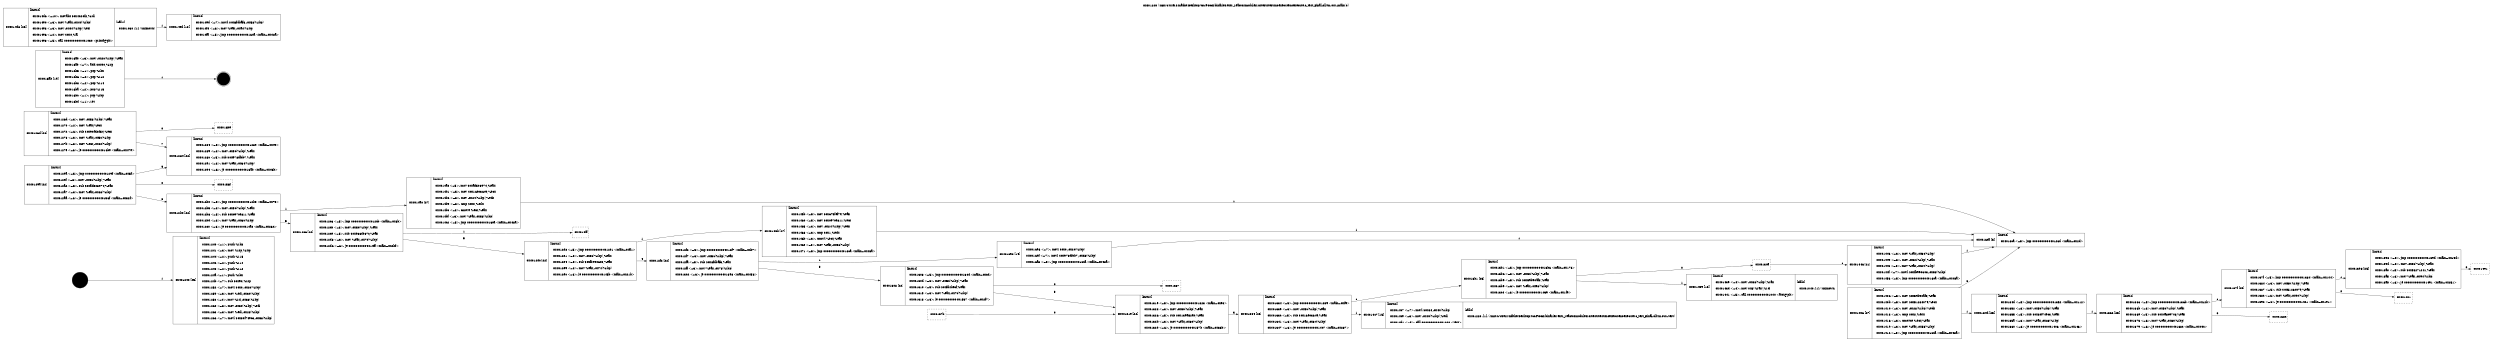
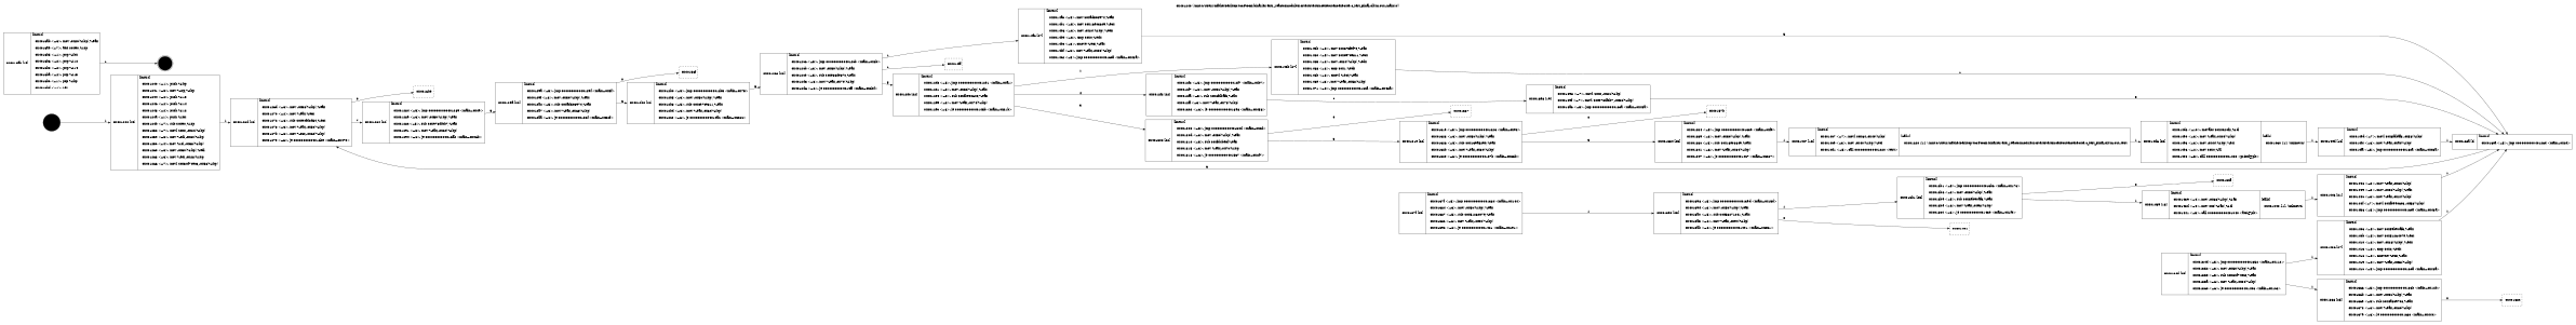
  digraph {
    label="0x401240 (/mnt/c/Users/mathe/Desktop/tcc/POCII/binaries/extr_reactosmodulesrosteststestsnoexecutenoexecute.c_test_Final-ollvm.out::main(0))"
    labelloc=t
    rankdir=LR
    node [shape=record]
    Entry [fillcolor=black height=0.3 shape=circle style=filled width=0.3]
    n2 [label="{\n     0x401240 [45]\l\n     | [instrs]\l\n     &nbsp;&nbsp;0x401240 \<+1\>: push %rbp\l\n     &nbsp;&nbsp;0x401241 \<+3\>: mov %rsp,%rbp\l\n     &nbsp;&nbsp;0x401244 \<+2\>: push %r15\l\n     &nbsp;&nbsp;0x401246 \<+2\>: push %r14\l\n     &nbsp;&nbsp;0x401248 \<+2\>: push %r12\l\n     &nbsp;&nbsp;0x40124a \<+1\>: push %rbx\l\n     &nbsp;&nbsp;0x40124b \<+7\>: sub $0x90,%rsp\l\n     &nbsp;&nbsp;0x401252 \<+7\>: movl $0x0,-0x2c(%rbp)\l\n     &nbsp;&nbsp;0x401259 \<+3\>: mov %edi,-0x30(%rbp)\l\n     &nbsp;&nbsp;0x40125c \<+4\>: mov %rsi,-0x38(%rbp)\l\n     &nbsp;&nbsp;0x401260 \<+3\>: mov -0x30(%rbp),%edi\l\n     &nbsp;&nbsp;0x401263 \<+3\>: mov %edi,-0x28(%rbp)\l\n     &nbsp;&nbsp;0x401266 \<+7\>: movl $0x30f74ec3,-0x58(%rbp)\l\n  }"]
    n3 [label="{\n     0x40126d [23]\l\n     | [instrs]\l\n     &nbsp;&nbsp;0x40126d \<+3\>: mov -0x58(%rbp),%eax\l\n     &nbsp;&nbsp;0x401270 \<+2\>: mov %eax,%ecx\l\n     &nbsp;&nbsp;0x401272 \<+6\>: sub $0x90fd2d54,%ecx\l\n     &nbsp;&nbsp;0x401278 \<+3\>: mov %eax,-0x5c(%rbp)\l\n     &nbsp;&nbsp;0x40127b \<+3\>: mov %ecx,-0x60(%rbp)\l\n     &nbsp;&nbsp;0x40127e \<+6\>: je 00000000004016be \<main+0x47e\>\l\n  }"]
    n4 [label="{\n     0x4016be\l\n  }" style=dashed]
    n5 [label="{\n     0x401284 [22]\l\n     | [instrs]\l\n     &nbsp;&nbsp;0x401284 \<+5\>: jmp 0000000000401289 \<main+0x49\>\l\n     &nbsp;&nbsp;0x401289 \<+3\>: mov -0x5c(%rbp),%eax\l\n     &nbsp;&nbsp;0x40128c \<+5\>: sub $0x978df0b7,%eax\l\n     &nbsp;&nbsp;0x401291 \<+3\>: mov %eax,-0x64(%rbp)\l\n     &nbsp;&nbsp;0x401294 \<+6\>: je 00000000004016ab \<main+0x46b\>\l\n  }"]
    n6 [label="{\n     0x40129a [22]\l\n     | [instrs]\l\n     &nbsp;&nbsp;0x40129a \<+5\>: jmp 000000000040129f \<main+0x5f\>\l\n     &nbsp;&nbsp;0x40129f \<+3\>: mov -0x5c(%rbp),%eax\l\n     &nbsp;&nbsp;0x4012a2 \<+5\>: sub $0xad503974,%eax\l\n     &nbsp;&nbsp;0x4012a7 \<+3\>: mov %eax,-0x68(%rbp)\l\n     &nbsp;&nbsp;0x4012aa \<+6\>: je 000000000040156f \<main+0x32f\>\l\n  }"]
    n7 [label="{\n     0x4016ab [19]\l\n     | [instrs]\l\n     &nbsp;&nbsp;0x4016ab \<+3\>: mov -0x2c(%rbp),%eax\l\n     &nbsp;&nbsp;0x4016ae \<+7\>: add $0x90,%rsp\l\n     &nbsp;&nbsp;0x4016b5 \<+1\>: pop %rbx\l\n     &nbsp;&nbsp;0x4016b6 \<+2\>: pop %r12\l\n     &nbsp;&nbsp;0x4016b8 \<+2\>: pop %r14\l\n     &nbsp;&nbsp;0x4016ba \<+2\>: pop %r15\l\n     &nbsp;&nbsp;0x4016bc \<+1\>: pop %rbp\l\n     &nbsp;&nbsp;0x4016bd \<+1\>: ret\l\n  }"]
    Exit [fillcolor=black height=0.3 peripheries=2 shape=circle style=filled width=0.3]
    n9 [label="{\n     0x40156f\l\n  }" style=dashed]
    n10 [label="{\n     0x4012b0 [22]\l\n     | [instrs]\l\n     &nbsp;&nbsp;0x4012b0 \<+5\>: jmp 00000000004012b5 \<main+0x75\>\l\n     &nbsp;&nbsp;0x4012b5 \<+3\>: mov -0x5c(%rbp),%eax\l\n     &nbsp;&nbsp;0x4012b8 \<+5\>: sub $0xc97c9811,%eax\l\n     &nbsp;&nbsp;0x4012bd \<+3\>: mov %eax,-0x6c(%rbp)\l\n     &nbsp;&nbsp;0x4012c0 \<+6\>: je 00000000004014ac \<main+0x26c\>\l\n  }"]
    n11 [label="{\n     0x4014ac [27]\l\n     | [instrs]\l\n     &nbsp;&nbsp;0x4014ac \<+5\>: mov $0xad503974,%eax\l\n     &nbsp;&nbsp;0x4014b1 \<+5\>: mov $0x16e03649,%ecx\l\n     &nbsp;&nbsp;0x4014b6 \<+3\>: mov -0x24(%rbp),%edx\l\n     &nbsp;&nbsp;0x4014b9 \<+3\>: cmp $0x0,%edx\l\n     &nbsp;&nbsp;0x4014bc \<+3\>: cmove %ecx,%eax\l\n     &nbsp;&nbsp;0x4014bf \<+3\>: mov %eax,-0x58(%rbp)\l\n     &nbsp;&nbsp;0x4014c2 \<+5\>: jmp 00000000004016ca \<main+0x48a\>\l\n  }"]
    n12 [label="{\n     0x4012c6 [22]\l\n     | [instrs]\l\n     &nbsp;&nbsp;0x4012c6 \<+5\>: jmp 00000000004012cb \<main+0x8b\>\l\n     &nbsp;&nbsp;0x4012cb \<+3\>: mov -0x5c(%rbp),%eax\l\n     &nbsp;&nbsp;0x4012ce \<+5\>: sub $0xe36de87c,%eax\l\n     &nbsp;&nbsp;0x4012d3 \<+3\>: mov %eax,-0x70(%rbp)\l\n     &nbsp;&nbsp;0x4012d6 \<+6\>: je 00000000004014ff \<main+0x2bf\>\l\n  }"]
    n13 [label="{\n     0x4014ed [18]\l\n     | [instrs]\l\n     &nbsp;&nbsp;0x4014ed \<+7\>: movl $0x8fdbaf3,-0x58(%rbp)\l\n     &nbsp;&nbsp;0x4014f4 \<+6\>: mov %eax,-0xa4(%rbp)\l\n     &nbsp;&nbsp;0x4014fa \<+5\>: jmp 00000000004016ca \<main+0x48a\>\l\n  }"]
    n14 [label="{\n     0x4016ca [5]\l\n     | [instrs]\l\n     &nbsp;&nbsp;0x4016ca \<+5\>: jmp 000000000040126d \<main+0x2d\>\l\n  }"]
    n15 [label="{\n     0x4014ff\l\n  }" style=dashed]
    n16 [label="{\n     0x4012dc [22]\l\n     | [instrs]\l\n     &nbsp;&nbsp;0x4012dc \<+5\>: jmp 00000000004012e1 \<main+0xa1\>\l\n     &nbsp;&nbsp;0x4012e1 \<+3\>: mov -0x5c(%rbp),%eax\l\n     &nbsp;&nbsp;0x4012e4 \<+5\>: sub $0xfb990603,%eax\l\n     &nbsp;&nbsp;0x4012e9 \<+3\>: mov %eax,-0x74(%rbp)\l\n     &nbsp;&nbsp;0x4012ec \<+6\>: je 000000000040145b \<main+0x21b\>\l\n  }"]
    n17 [label="{\n     0x4014d6 [23]\l\n     | [instrs]\l\n     &nbsp;&nbsp;0x4014d6 \<+10\>: movabs $0x4020f2,%rdi\l\n     &nbsp;&nbsp;0x4014e0 \<+3\>: mov %eax,-0x44(%rbp)\l\n     &nbsp;&nbsp;0x4014e3 \<+3\>: mov -0x44(%rbp),%esi\l\n     &nbsp;&nbsp;0x4014e6 \<+2\>: mov $0x0,%al\l\n     &nbsp;&nbsp;0x4014e8 \<+5\>: call 0000000000401030 \<printf@plt\>\l\n     | [calls]\l\n     &nbsp;&nbsp;0x401030 \{1\} (unknown)\l\n  }"]
    n18 [label="{\n     0x40145b [27]\l\n     | [instrs]\l\n     &nbsp;&nbsp;0x40145b \<+5\>: mov $0x675fef7e,%eax\l\n     &nbsp;&nbsp;0x401460 \<+5\>: mov $0xc97c9811,%ecx\l\n     &nbsp;&nbsp;0x401465 \<+3\>: mov -0x24(%rbp),%edx\l\n     &nbsp;&nbsp;0x401468 \<+3\>: cmp $0x1,%edx\l\n     &nbsp;&nbsp;0x40146b \<+3\>: cmovl %ecx,%eax\l\n     &nbsp;&nbsp;0x40146e \<+3\>: mov %eax,-0x58(%rbp)\l\n     &nbsp;&nbsp;0x401471 \<+5\>: jmp 00000000004016ca \<main+0x48a\>\l\n  }"]
    n19 [label="{\n     0x4012f2 [22]\l\n     | [instrs]\l\n     &nbsp;&nbsp;0x4012f2 \<+5\>: jmp 00000000004012f7 \<main+0xb7\>\l\n     &nbsp;&nbsp;0x4012f7 \<+3\>: mov -0x5c(%rbp),%eax\l\n     &nbsp;&nbsp;0x4012fa \<+5\>: sub $0x8fdbaf3,%eax\l\n     &nbsp;&nbsp;0x4012ff \<+3\>: mov %eax,-0x78(%rbp)\l\n     &nbsp;&nbsp;0x401302 \<+6\>: je 0000000000401698 \<main+0x458\>\l\n  }"]
    n20 [label="{\n     0x401446 [21]\l\n     | [instrs]\l\n     &nbsp;&nbsp;0x401446 \<+3\>: mov %eax,-0x3c(%rbp)\l\n     &nbsp;&nbsp;0x401449 \<+3\>: mov -0x3c(%rbp),%eax\l\n     &nbsp;&nbsp;0x40144c \<+3\>: mov %eax,-0x24(%rbp)\l\n     &nbsp;&nbsp;0x40144f \<+7\>: movl $0xfb990603,-0x58(%rbp)\l\n     &nbsp;&nbsp;0x401456 \<+5\>: jmp 00000000004016ca \<main+0x48a\>\l\n  }"]
    n21 [label="{\n     0x401698 [19]\l\n     | [instrs]\l\n     &nbsp;&nbsp;0x401698 \<+7\>: movl $0x0,-0x2c(%rbp)\l\n     &nbsp;&nbsp;0x40169f \<+7\>: movl $0x978df0b7,-0x58(%rbp)\l\n     &nbsp;&nbsp;0x4016a6 \<+5\>: jmp 00000000004016ca \<main+0x48a\>\l\n  }"]
    n22 [label="{\n     0x401308 [22]\l\n     | [instrs]\l\n     &nbsp;&nbsp;0x401308 \<+5\>: jmp 000000000040130d \<main+0xcd\>\l\n     &nbsp;&nbsp;0x40130d \<+3\>: mov -0x5c(%rbp),%eax\l\n     &nbsp;&nbsp;0x401310 \<+5\>: sub $0xfd4becf,%eax\l\n     &nbsp;&nbsp;0x401315 \<+3\>: mov %eax,-0x7c(%rbp)\l\n     &nbsp;&nbsp;0x401318 \<+6\>: je 0000000000401537 \<main+0x2f7\>\l\n  }"]
    n23 [label="{\n     0x4013ca\l\n  }" style=dashed]
    n24 [label="{\n     0x401537\l\n  }" style=dashed]
    n25 [label="{\n     0x40131e [22]\l\n     | [instrs]\l\n     &nbsp;&nbsp;0x40131e \<+5\>: jmp 0000000000401323 \<main+0xe3\>\l\n     &nbsp;&nbsp;0x401323 \<+3\>: mov -0x5c(%rbp),%eax\l\n     &nbsp;&nbsp;0x401326 \<+5\>: sub $0x139a529b,%eax\l\n     &nbsp;&nbsp;0x40132b \<+3\>: mov %eax,-0x80(%rbp)\l\n     &nbsp;&nbsp;0x40132e \<+6\>: je 000000000040157b \<main+0x33b\>\l\n  }"]
    n26 [label="{\n     0x401439 [13]\l\n     | [instrs]\l\n     &nbsp;&nbsp;0x401439 \<+4\>: mov -0x38(%rbp),%rax\l\n     &nbsp;&nbsp;0x40143d \<+4\>: mov 0x8(%rax),%rdi\l\n     &nbsp;&nbsp;0x401441 \<+5\>: call 0000000000401040 \<atoi@plt\>\l\n     | [calls]\l\n     &nbsp;&nbsp;0x401040 \{1\} (unknown)\l\n  }"]
    n27 [label="{\n     0x40157b\l\n  }" style=dashed]
    n28 [label="{\n     0x401334 [25]\l\n     | [instrs]\l\n     &nbsp;&nbsp;0x401334 \<+5\>: jmp 0000000000401339 \<main+0xf9\>\l\n     &nbsp;&nbsp;0x401339 \<+3\>: mov -0x5c(%rbp),%eax\l\n     &nbsp;&nbsp;0x40133c \<+5\>: sub $0x16e03649,%eax\l\n     &nbsp;&nbsp;0x401341 \<+6\>: mov %eax,-0x84(%rbp)\l\n     &nbsp;&nbsp;0x401347 \<+6\>: je 00000000004014c7 \<main+0x287\>\l\n  }"]
    n29 [label="{\n     0x4013b1 [25]\l\n     | [instrs]\l\n     &nbsp;&nbsp;0x4013b1 \<+5\>: jmp 00000000004013b6 \<main+0x176\>\l\n     &nbsp;&nbsp;0x4013b6 \<+3\>: mov -0x5c(%rbp),%eax\l\n     &nbsp;&nbsp;0x4013b9 \<+5\>: sub $0x59b90af3,%eax\l\n     &nbsp;&nbsp;0x4013be \<+6\>: mov %eax,-0x98(%rbp)\l\n     &nbsp;&nbsp;0x4013c4 \<+6\>: je 0000000000401439 \<main+0x1f9\>\l\n  }"]
    n30 [label="{\n     0x4014c7 [15]\l\n     | [instrs]\l\n     &nbsp;&nbsp;0x4014c7 \<+7\>: movl $0x64,-0x40(%rbp)\l\n     &nbsp;&nbsp;0x4014ce \<+3\>: mov -0x40(%rbp),%edi\l\n     &nbsp;&nbsp;0x4014d1 \<+5\>: call 0000000000401220 \<test\>\l\n     | [calls]\l\n     &nbsp;&nbsp;0x401220 \{1\} (/mnt/c/Users/mathe/Desktop/tcc/POCII/binaries/extr_reactosmodulesrosteststestsnoexecutenoexecute.c_test_Final-ollvm.out::test)\l\n  }"]
    n31 [label="{\n     0x401491\l\n  }" style=dashed]
    n32 [label="{\n     0x40134d [25]\l\n     | [instrs]\l\n     &nbsp;&nbsp;0x40134d \<+5\>: jmp 0000000000401352 \<main+0x112\>\l\n     &nbsp;&nbsp;0x401352 \<+3\>: mov -0x5c(%rbp),%eax\l\n     &nbsp;&nbsp;0x401355 \<+5\>: sub $0x30f74ec3,%eax\l\n     &nbsp;&nbsp;0x40135a \<+6\>: mov %eax,-0x88(%rbp)\l\n     &nbsp;&nbsp;0x401360 \<+6\>: je 0000000000401406 \<main+0x1c6\>\l\n  }"]
    n33 [label="{\n     0x401406 [27]\l\n     | [instrs]\l\n     &nbsp;&nbsp;0x401406 \<+5\>: mov $0x59b90af3,%eax\l\n     &nbsp;&nbsp;0x40140b \<+5\>: mov $0x5126407e,%ecx\l\n     &nbsp;&nbsp;0x401410 \<+3\>: mov -0x28(%rbp),%edx\l\n     &nbsp;&nbsp;0x401413 \<+3\>: cmp $0x2,%edx\l\n     &nbsp;&nbsp;0x401416 \<+3\>: cmovne %ecx,%eax\l\n     &nbsp;&nbsp;0x401419 \<+3\>: mov %eax,-0x58(%rbp)\l\n     &nbsp;&nbsp;0x40141c \<+5\>: jmp 00000000004016ca \<main+0x48a\>\l\n  }"]
    n34 [label="{\n     0x401366 [25]\l\n     | [instrs]\l\n     &nbsp;&nbsp;0x401366 \<+5\>: jmp 000000000040136b \<main+0x12b\>\l\n     &nbsp;&nbsp;0x40136b \<+3\>: mov -0x5c(%rbp),%eax\l\n     &nbsp;&nbsp;0x40136e \<+5\>: sub $0x4a8c9708,%eax\l\n     &nbsp;&nbsp;0x401373 \<+6\>: mov %eax,-0x8c(%rbp)\l\n     &nbsp;&nbsp;0x401379 \<+6\>: je 000000000040168c \<main+0x44c\>\l\n  }"]
    n35 [label="{\n     0x401398 [25]\l\n     | [instrs]\l\n     &nbsp;&nbsp;0x401398 \<+5\>: jmp 000000000040139d \<main+0x15d\>\l\n     &nbsp;&nbsp;0x40139d \<+3\>: mov -0x5c(%rbp),%eax\l\n     &nbsp;&nbsp;0x4013a0 \<+5\>: sub $0x58271241,%eax\l\n     &nbsp;&nbsp;0x4013a5 \<+6\>: mov %eax,-0x94(%rbp)\l\n     &nbsp;&nbsp;0x4013ab \<+6\>: je 0000000000401491 \<main+0x251\>\l\n  }"]
    n36 [label="{\n     0x40137f [25]\l\n     | [instrs]\l\n     &nbsp;&nbsp;0x40137f \<+5\>: jmp 0000000000401384 \<main+0x144\>\l\n     &nbsp;&nbsp;0x401384 \<+3\>: mov -0x5c(%rbp),%eax\l\n     &nbsp;&nbsp;0x401387 \<+5\>: sub $0x5126407e,%eax\l\n     &nbsp;&nbsp;0x40138c \<+6\>: mov %eax,-0x90(%rbp)\l\n     &nbsp;&nbsp;0x401392 \<+6\>: je 0000000000401421 \<main+0x1e1\>\l\n  }"]
    n37 [label="{\n     0x40168c\l\n  }" style=dashed]
-   n38 [label="{\n     0x401421\l\n  }" style=dashed]
    Entry -> n2 [label=" 1"]
+   n2 -> n3 [label=" 1"]
    n3 -> n4 [label=" 0"]
    n3 -> n5 [label=" 7"]
-   n6 -> n5 [label=" 6"]
+   n5 -> n6 [label=" 6"]
    n6 -> n9 [label=" 0"]
    n6 -> n10 [label=" 6"]
    n7 -> Exit [label=" 1"]
-   n10 -> n11 [label=" 1"]
+   n12 -> n11 [label=" 1"]
    n10 -> n12 [label=" 5"]
-   n11 -> n14 [label=" 1"]
+   n11 -> n14 [label=" 5"]
    n12 -> n15 [label=" 1"]
    n12 -> n16 [label=" 5"]
+   n13 -> n14 [label=" 1"]
+   n14 -> n3 [label=" 6"]
    n16 -> n18 [label=" 1"]
    n16 -> n19 [label=" 4"]
    n17 -> n13 [label=" 1"]
    n18 -> n14 [label=" 1"]
    n19 -> n21 [label=" 1"]
-   n19 -> n22 [label=" 3"]
+   n16 -> n22 [label=" 3"]
    n20 -> n14 [label=" 1"]
-   n21 -> n14 [label=" 1"]
+   n21 -> n14 [label=" 5"]
    n22 -> n24 [label=" 0"]
    n22 -> n25 [label=" 3"]
-   n27 -> n25 [label=" 0"]
+   n25 -> n27 [label=" 0"]
    n25 -> n28 [label=" 3"]
-   n23 -> n20 [label=" 1"]
+   n26 -> n20 [label=" 1"]
    n28 -> n30 [label=" 1"]
    n29 -> n23 [label=" 0"]
    n29 -> n26 [label=" 1"]
-   n33 -> n32 [label=" 1"]
+   n30 -> n17 [label=" 1"]
+   n32 -> n33 [label=" 1"]
    n32 -> n34 [label=" 1"]
-   n33 -> n14 [label=" 6"]
-   n34 -> n36 [label=" 1"]
+   n33 -> n14 [label=" 1"]
    n34 -> n37 [label=" 0"]
-   n28 -> n29 [label=" 1"]
+   n35 -> n29 [label=" 1"]
    n35 -> n31 [label=" 0"]
    n36 -> n35 [label=" 1"]
-   n36 -> n38 [label=" 0"]
  }
